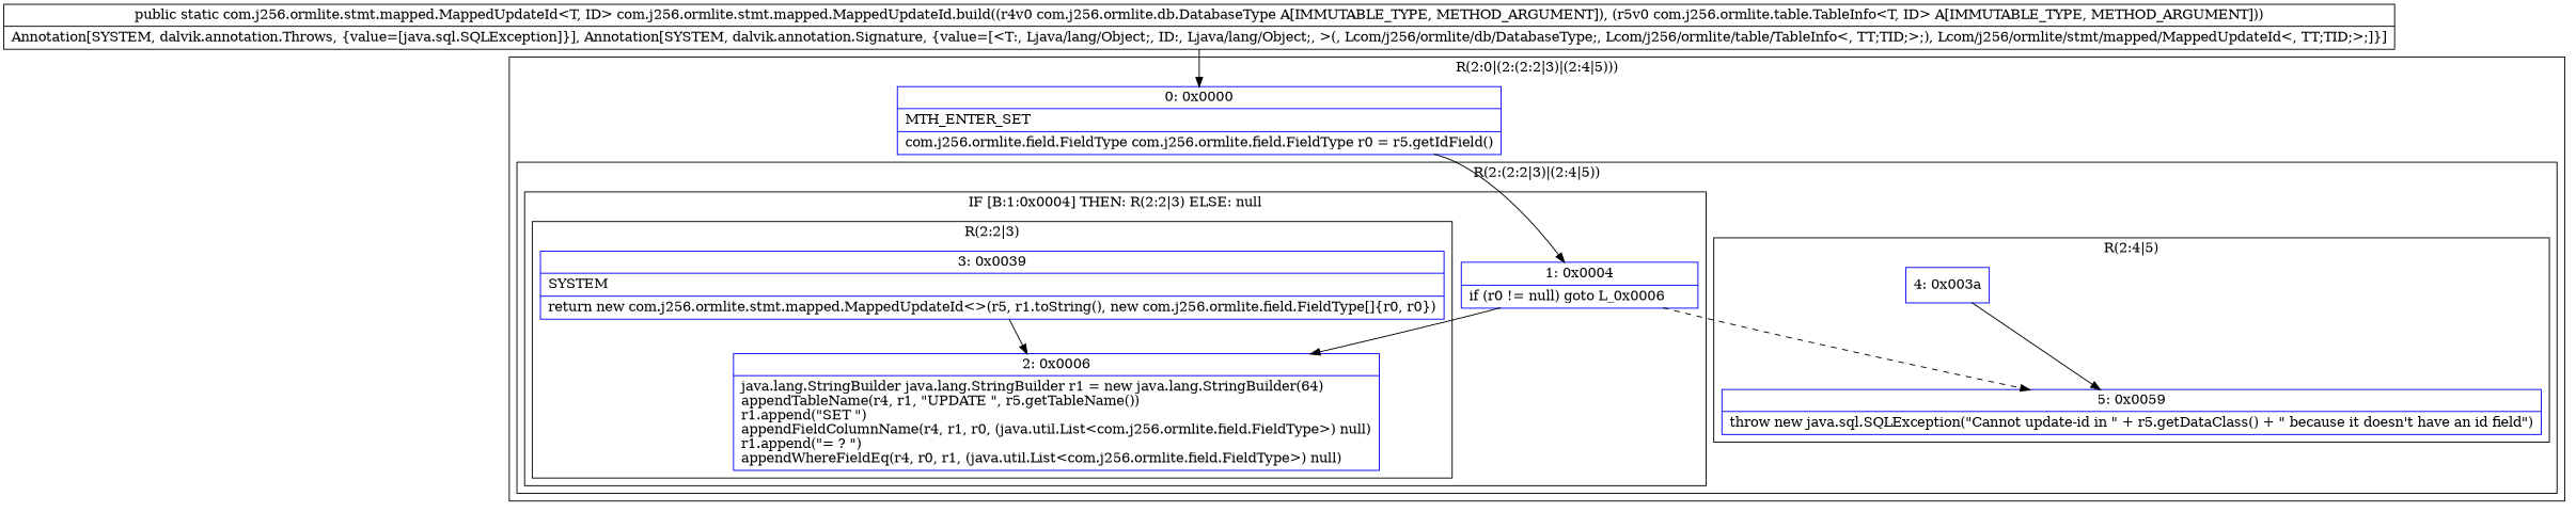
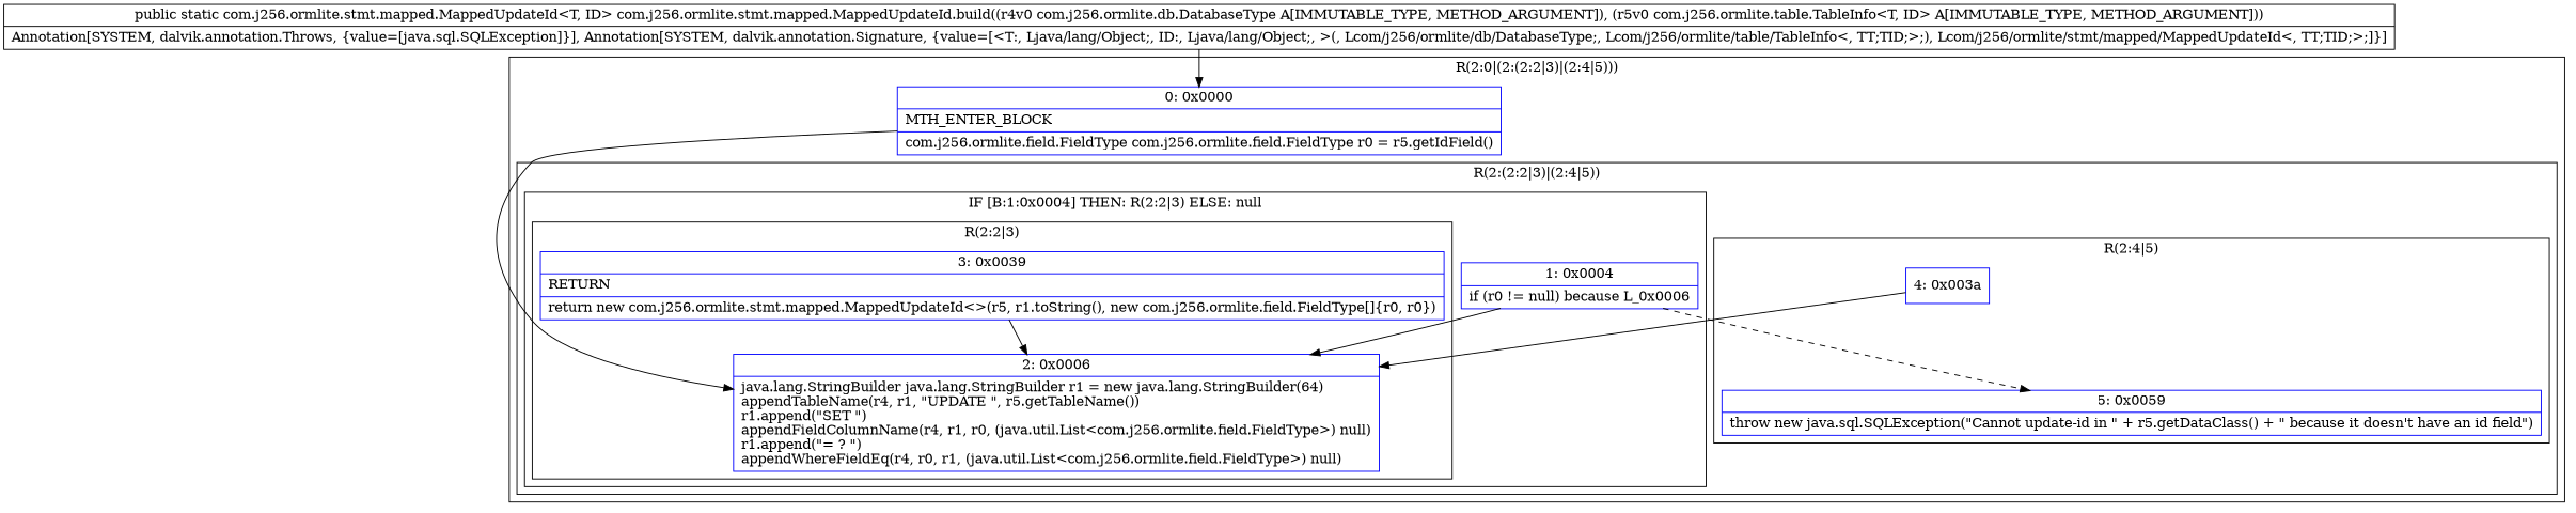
  digraph {
    node [color=blue shape=record]
    n1 [label="{2\:\ 0x0006|java.lang.StringBuilder java.lang.StringBuilder r1 = new java.lang.StringBuilder(64)\lappendTableName(r4, r1, \"UPDATE \", r5.getTableName())\lr1.append(\"SET \")\lappendFieldColumnName(r4, r1, r0, (java.util.List\<com.j256.ormlite.field.FieldType\>) null)\lr1.append(\"= ? \")\lappendWhereFieldEq(r4, r0, r1, (java.util.List\<com.j256.ormlite.field.FieldType\>) null)\l}"]
-   n2 [label="{3\:\ 0x0039|SYSTEM\l|return new com.j256.ormlite.stmt.mapped.MappedUpdateId\<\>(r5, r1.toString(), new com.j256.ormlite.field.FieldType[]\{r0, r0\})\l}"]
-   n3 [label="{1\:\ 0x0004|if (r0 != null) goto L_0x0006\l}"]
+   n2 [label="{3\:\ 0x0039|RETURN\l|return new com.j256.ormlite.stmt.mapped.MappedUpdateId\<\>(r5, r1.toString(), new com.j256.ormlite.field.FieldType[]\{r0, r0\})\l}"]
+   n3 [label="{1\:\ 0x0004|if (r0 != null) because L_0x0006\l}"]
    n4 [label="{4\:\ 0x003a}"]
    n5 [label="{5\:\ 0x0059|throw new java.sql.SQLException(\"Cannot update\-id in \" + r5.getDataClass() + \" because it doesn't have an id field\")\l}"]
-   n6 [label="{0\:\ 0x0000|MTH_ENTER_SET\l|com.j256.ormlite.field.FieldType com.j256.ormlite.field.FieldType r0 = r5.getIdField()\l}"]
+   n6 [label="{0\:\ 0x0000|MTH_ENTER_BLOCK\l|com.j256.ormlite.field.FieldType com.j256.ormlite.field.FieldType r0 = r5.getIdField()\l}"]
    n7 [label="{public static com.j256.ormlite.stmt.mapped.MappedUpdateId\<T, ID\> com.j256.ormlite.stmt.mapped.MappedUpdateId.build((r4v0 com.j256.ormlite.db.DatabaseType A[IMMUTABLE_TYPE, METHOD_ARGUMENT]), (r5v0 com.j256.ormlite.table.TableInfo\<T, ID\> A[IMMUTABLE_TYPE, METHOD_ARGUMENT]))  | Annotation[SYSTEM, dalvik.annotation.Throws, \{value=[java.sql.SQLException]\}], Annotation[SYSTEM, dalvik.annotation.Signature, \{value=[\<T:, Ljava\/lang\/Object;, ID:, Ljava\/lang\/Object;, \>(, Lcom\/j256\/ormlite\/db\/DatabaseType;, Lcom\/j256\/ormlite\/table\/TableInfo\<, TT;TID;\>;), Lcom\/j256\/ormlite\/stmt\/mapped\/MappedUpdateId\<, TT;TID;\>;]\}]\l}" color=""]
    subgraph cluster_1 {
      label="R(2:0|(2:(2:2|3)|(2:4|5)))"
      n6
      subgraph cluster_2 {
        label="R(2:(2:2|3)|(2:4|5))"
        subgraph cluster_3 {
          label="IF [B:1:0x0004] THEN: R(2:2|3) ELSE: null"
          n3
          subgraph cluster_4 {
            label="R(2:2|3)"
            n1
            n2
          }
        }
        subgraph cluster_5 {
          label="R(2:4|5)"
          n4
          n5
        }
      }
    }
    n2 -> n1
    n3 -> n1
    n3 -> n5 [style=dashed]
-   n4 -> n5
-   n6 -> n3
+   n4 -> n1
+   n6 -> n1
    n7 -> n6
  }
